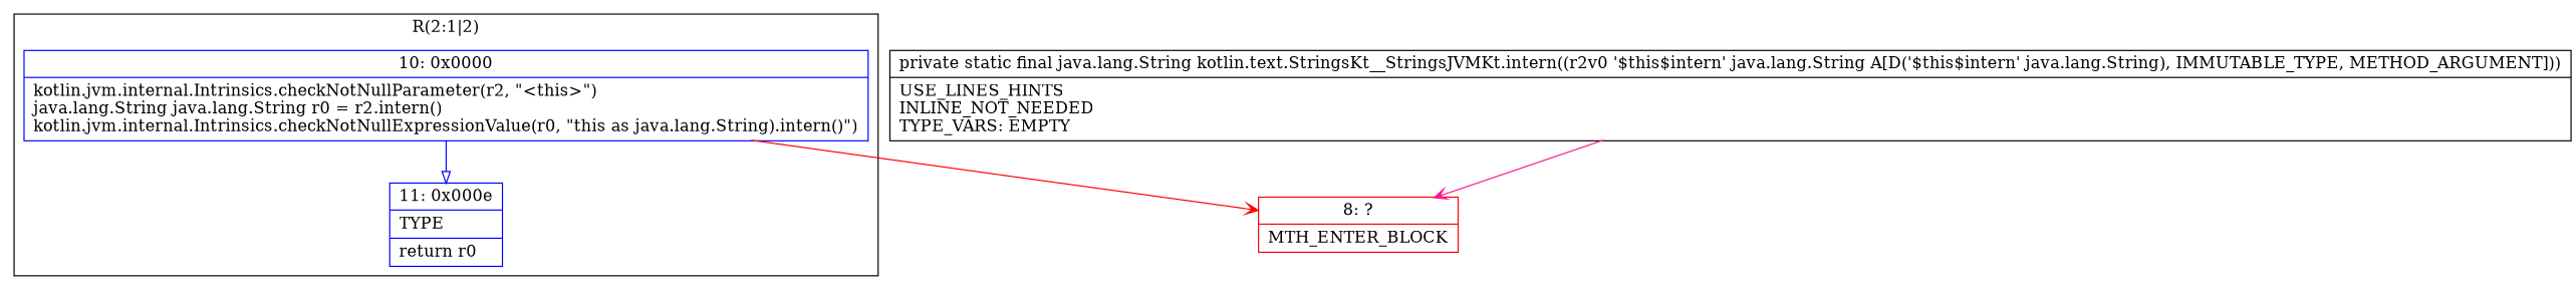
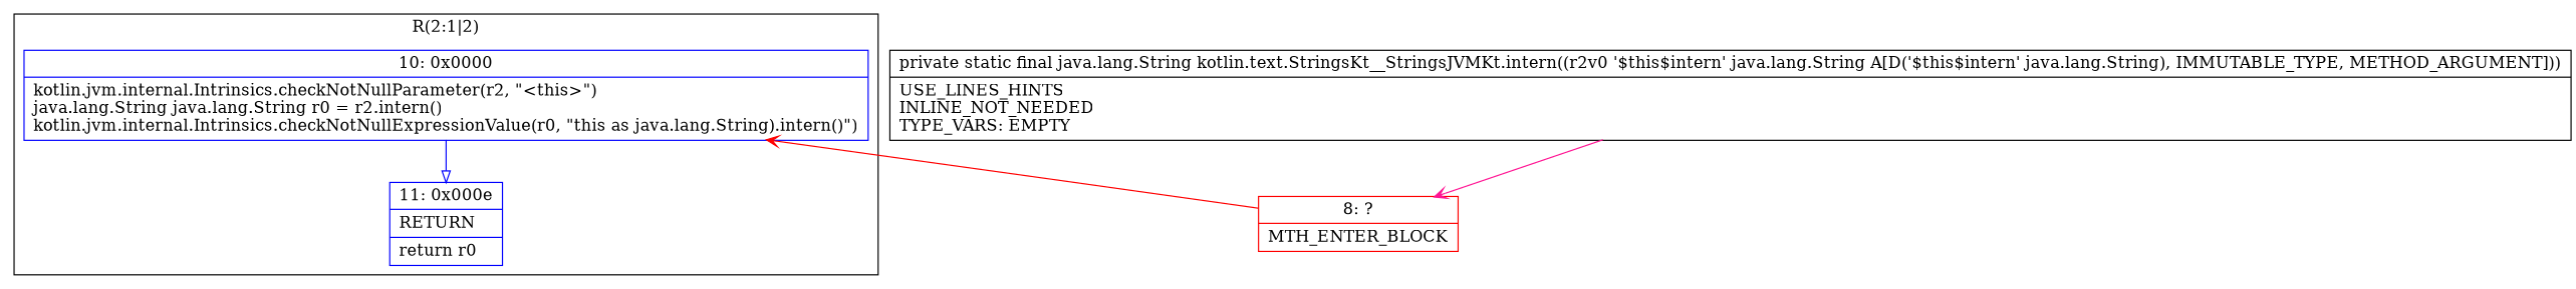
  digraph {
    node [color=blue shape=record]
    edge [arrowhead=vee]
    n1 [label="{10\:\ 0x0000|kotlin.jvm.internal.Intrinsics.checkNotNullParameter(r2, \"\<this\>\")\ljava.lang.String java.lang.String r0 = r2.intern()\lkotlin.jvm.internal.Intrinsics.checkNotNullExpressionValue(r0, \"this as java.lang.String).intern()\")\l}"]
-   n2 [label="{11\:\ 0x000e|TYPE\l|return r0\l}"]
+   n2 [label="{11\:\ 0x000e|RETURN\l|return r0\l}"]
    n3 [color=red label="{8\:\ ?|MTH_ENTER_BLOCK\l}"]
    n4 [label="{private static final java.lang.String kotlin.text.StringsKt__StringsJVMKt.intern((r2v0 '$this$intern' java.lang.String A[D('$this$intern' java.lang.String), IMMUTABLE_TYPE, METHOD_ARGUMENT]))  | USE_LINES_HINTS\lINLINE_NOT_NEEDED\lTYPE_VARS: EMPTY\l}" color=""]
    subgraph cluster_1 {
      label="R(2:1|2)"
      n1
      n2
    }
    n1 -> n2 [arrowhead=onormal color=blue]
-   n1 -> n3 [color=red]
+   n3 -> n1 [color=red]
    n4 -> n3 [color=deeppink]
  }
